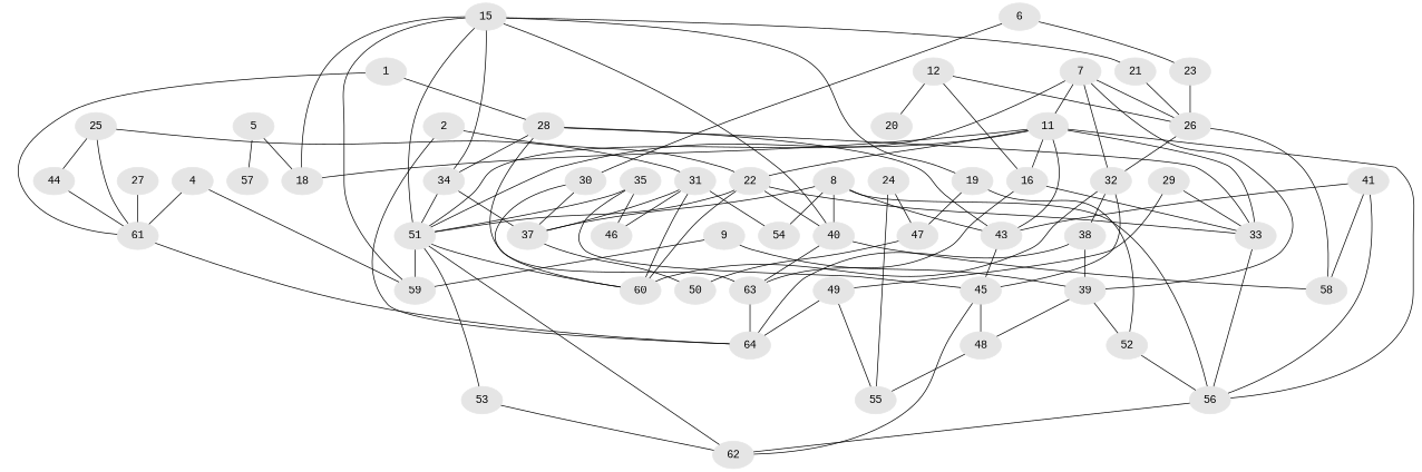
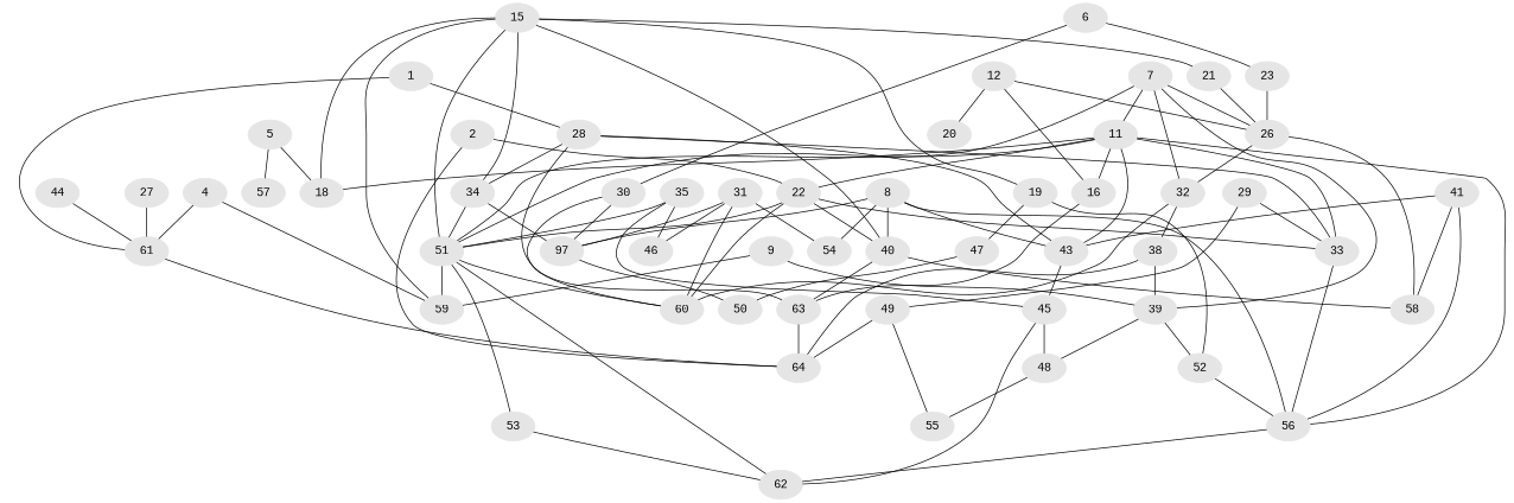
  graph {
    fontname="Liberation Mono"
    node [color=gray90 fontname="Liberation Mono" style=filled]
    edge [fontname="Liberation Mono" weight=1.0]
    1
    28
    61
    43
    33
    34
    63
    64
    2
    22
    51
    40
    60
    4
    59
    5
    18
    57
    6
    23
    30
    26
-   37
+   37 [label=97]
    7
    11
    32
    39
    56
    16
    58
    38
    45
    52
    48
    62
    53
    8
    54
    50
    9
    12
    20
    15
    19
    21
    47
    27
-   24
    55
-   25
    31
    44
    46
    29
    49
    35
    41
    1 -- 28
    1 -- 61
    28 -- 43
    28 -- 33
    28 -- 34
    28 -- 63
    61 -- 64 [weight=2.0]
    43 -- 45
    33 -- 56
    34 -- 51
    34 -- 37
    63 -- 64
    2 -- 64
    2 -- 22
    22 -- 33
    22 -- 51
    22 -- 40
    22 -- 60
    51 -- 60
    51 -- 59
    51 -- 62
    51 -- 53
    40 -- 63
    40 -- 58
    4 -- 61
    4 -- 59
    5 -- 18
    5 -- 57
    6 -- 23
    6 -- 30
    23 -- 26
    30 -- 60
    30 -- 37
    26 -- 32
    26 -- 58
    37 -- 50
    7 -- 51
    7 -- 26
    7 -- 11
    7 -- 32
    7 -- 39
    11 -- 43
    11 -- 33
    11 -- 22
    11 -- 51
    11 -- 18
    11 -- 56
    11 -- 16
    32 -- 60
    32 -- 38
-   32 -- 45
    39 -- 52
    39 -- 48
    56 -- 62
-   16 -- 33
    16 -- 63
    38 -- 64 [weight=2.0]
    38 -- 39
    45 -- 48
    45 -- 62
    52 -- 56
    48 -- 55
    53 -- 62
    8 -- 43
    8 -- 40
    8 -- 37
    8 -- 56
    8 -- 54
    9 -- 59
    9 -- 39
    12 -- 26
    12 -- 16
    12 -- 20
    15 -- 34
    15 -- 51
    15 -- 40
    15 -- 59
    15 -- 18
    15 -- 19
    15 -- 21
    19 -- 52
    19 -- 47
    21 -- 26
    47 -- 50
    27 -- 61
-   24 -- 47
-   24 -- 55
-   25 -- 61
-   25 -- 31
-   25 -- 44
    31 -- 60
    31 -- 37
    31 -- 54
    31 -- 46
    44 -- 61
    29 -- 33
    29 -- 49
    49 -- 64
    49 -- 55
    35 -- 51
    35 -- 45
    35 -- 46
    41 -- 43
    41 -- 56
    41 -- 58
  }
